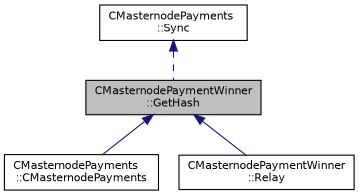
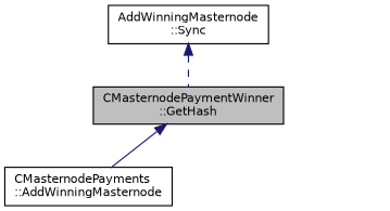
  digraph {
    rankdir=TB
    node [color=black fillcolor=white fontname=Helvetica fontsize=10 shape=record style=filled]
    edge [color=midnightblue dir=back fontname=Helvetica fontsize=10 labelfontname=Helvetica labelfontsize=10 style=solid]
    n1 [fillcolor=grey75 fontcolor=black height=0.2 label="CMasternodePaymentWinner\l::GetHash" width=0.4]
-   n2 [height=0.2 label="CMasternodePayments\l::CMasternodePayments" width=0.4]
-   n3 [height=0.2 label="CMasternodePaymentWinner\l::Relay" width=0.4]
-   n4 [height=0.2 label="CMasternodePayments\l::Sync" width=0.4]
+   n2 [height=0.2 label="CMasternodePayments\l::AddWinningMasternode" width=0.4]
+   n4 [height=0.2 label="AddWinningMasternode\l::Sync" width=0.4]
    n1 -> n2
-   n1 -> n3
    n4 -> n1 [style=dashed]
  }
